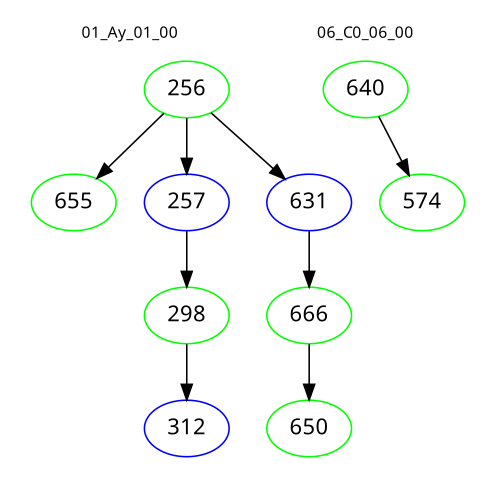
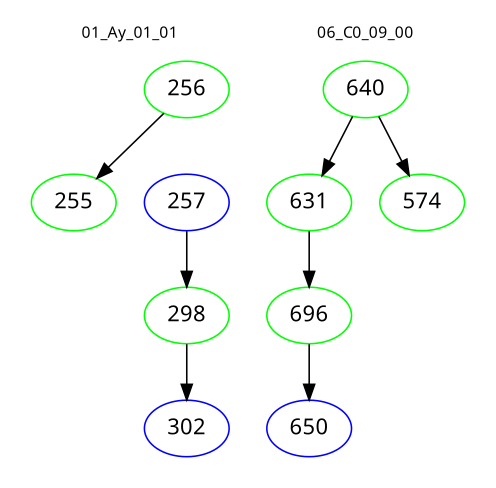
  digraph {
    fontname="Noto Sans"
    node [color=green fontname="Noto Sans"]
    edge [color=black fontname="Noto Sans"]
    n1 [label=256]
-   n2 [label=655]
+   n2 [label=255]
    n3 [color=blue label=257]
    n4 [label=298]
-   n5 [color=blue label=312]
+   n5 [color=blue label=302]
    n6 [label=640]
    n7 [label=574]
-   n8 [color=blue label=631]
-   n9 [label=666]
-   n10 [label=650]
+   n8 [label=631]
+   n9 [label=696]
+   n10 [color=blue label=650]
    subgraph cluster_1 {
      color=white
      fontsize=10
-     label="01_Ay_01_00"
+     label="01_Ay_01_01"
      n1
      n2
      n3
      n4
      n5
    }
    subgraph cluster_2 {
      color=white
      fontsize=10
-     label="06_C0_06_00"
+     label="06_C0_09_00"
      n6
      n7
      n8
      n9
      n10
    }
    n1 -> n2
-   n1 -> n3
    n3 -> n4
    n4 -> n5
    n6 -> n7
-   n1 -> n8
+   n6 -> n8
    n8 -> n9
    n9 -> n10
  }
